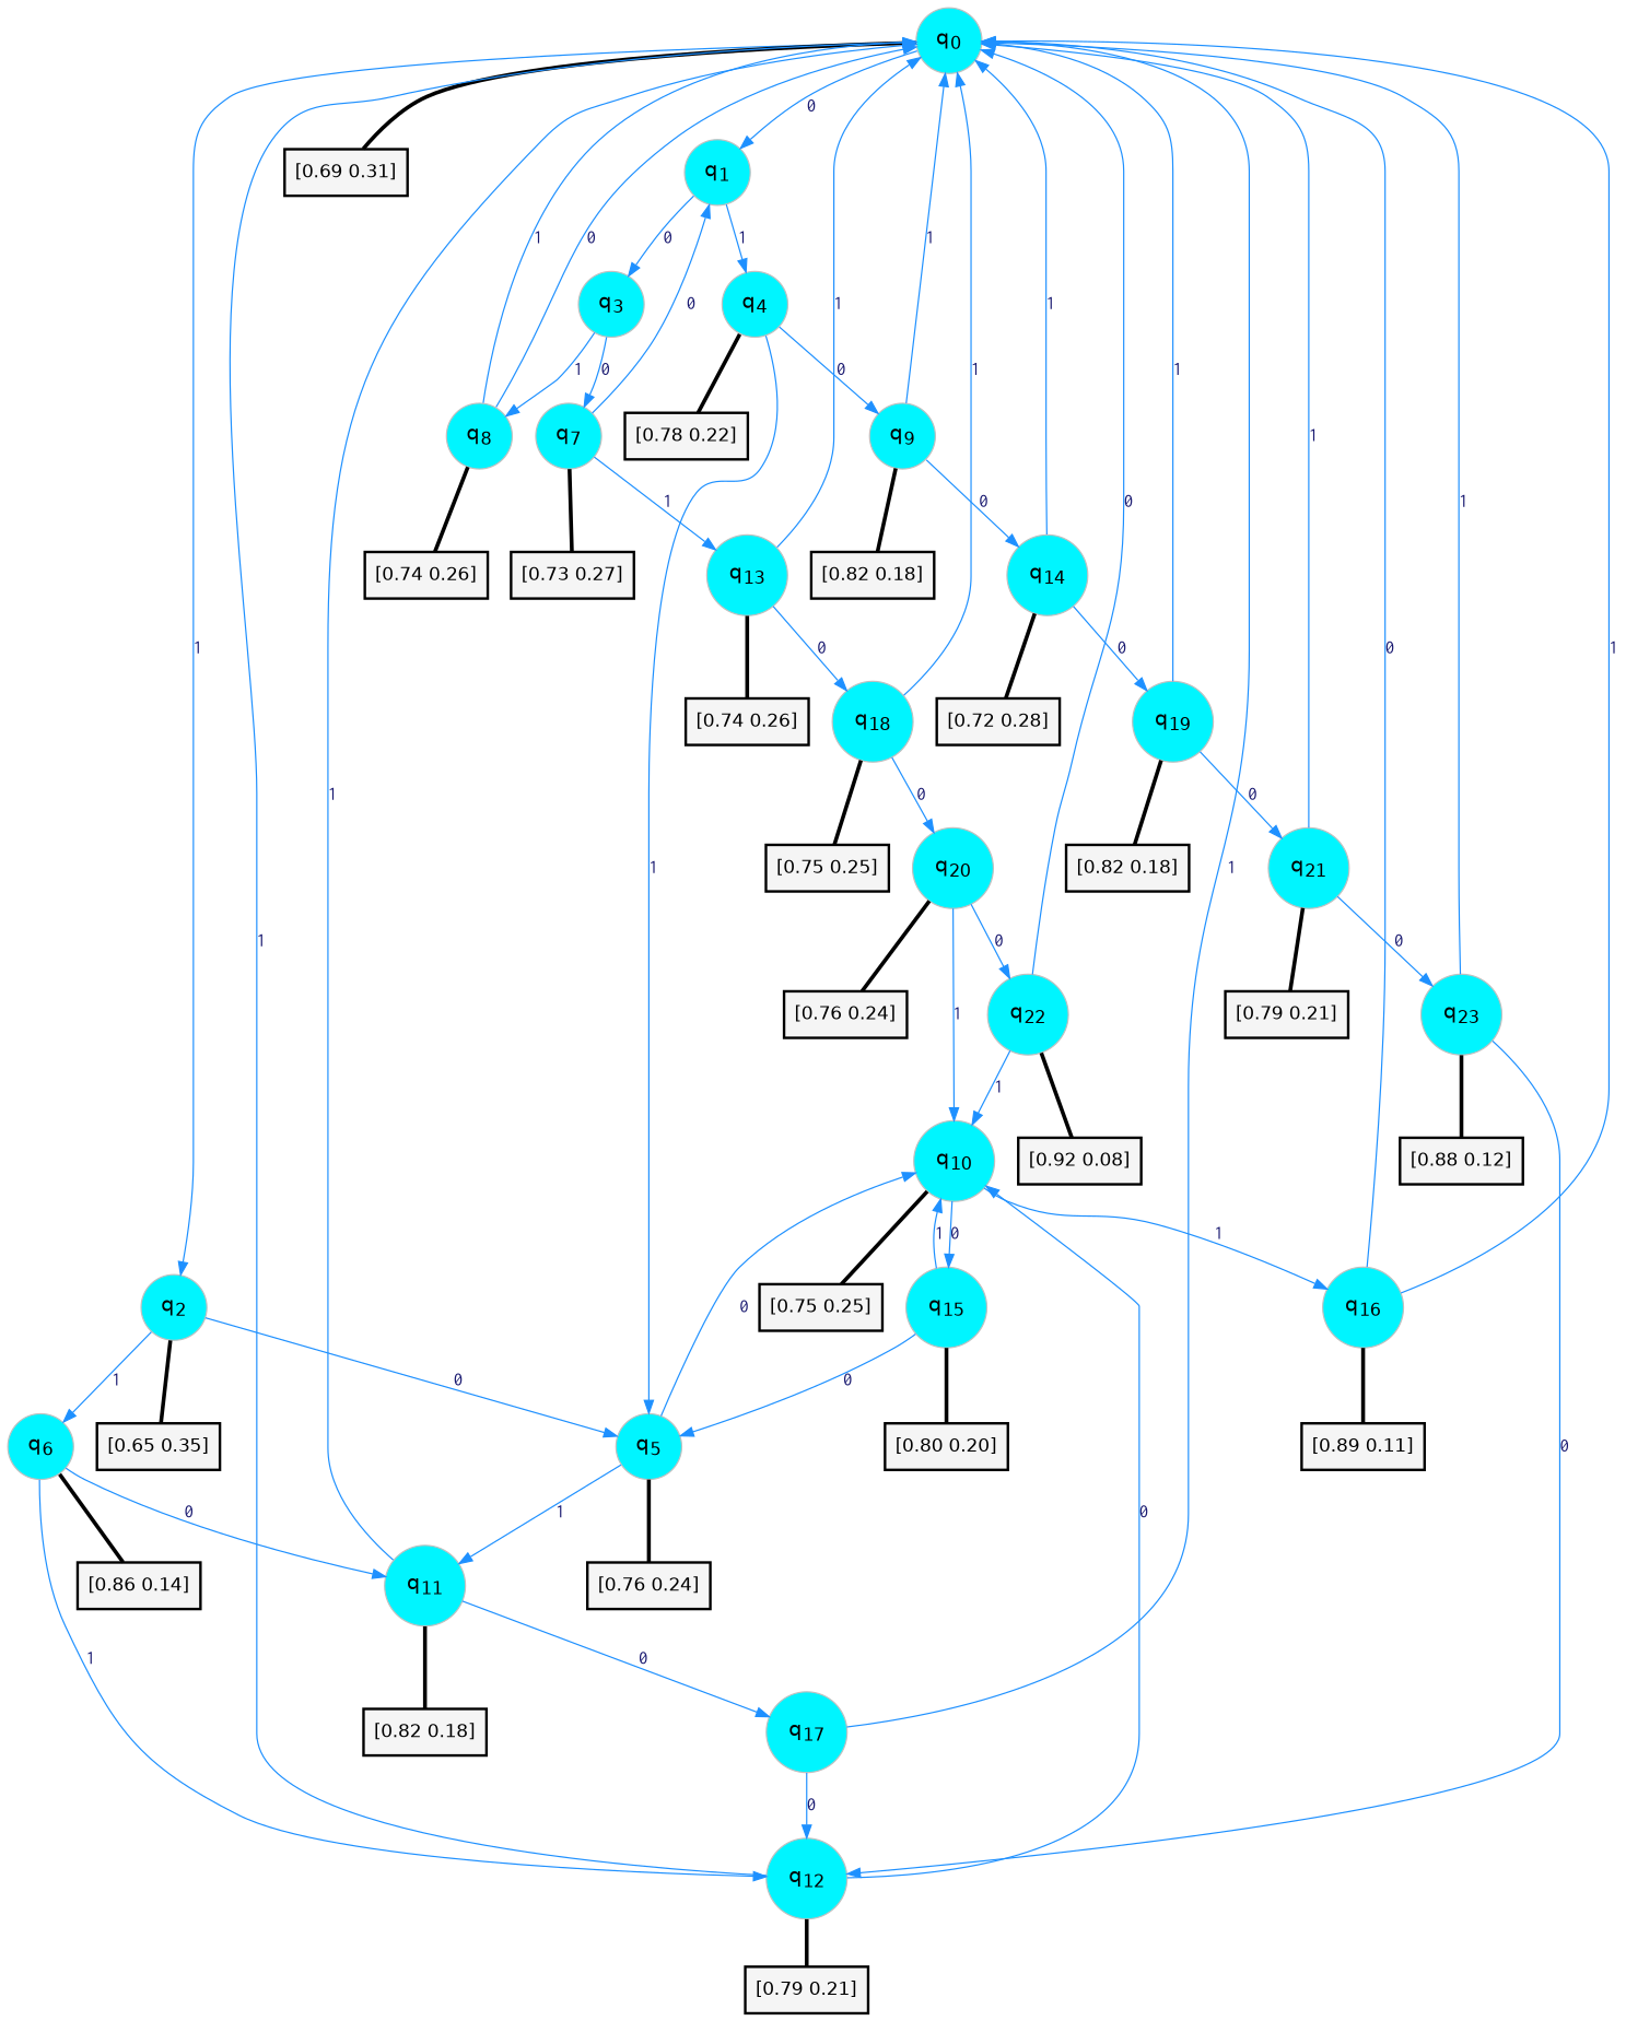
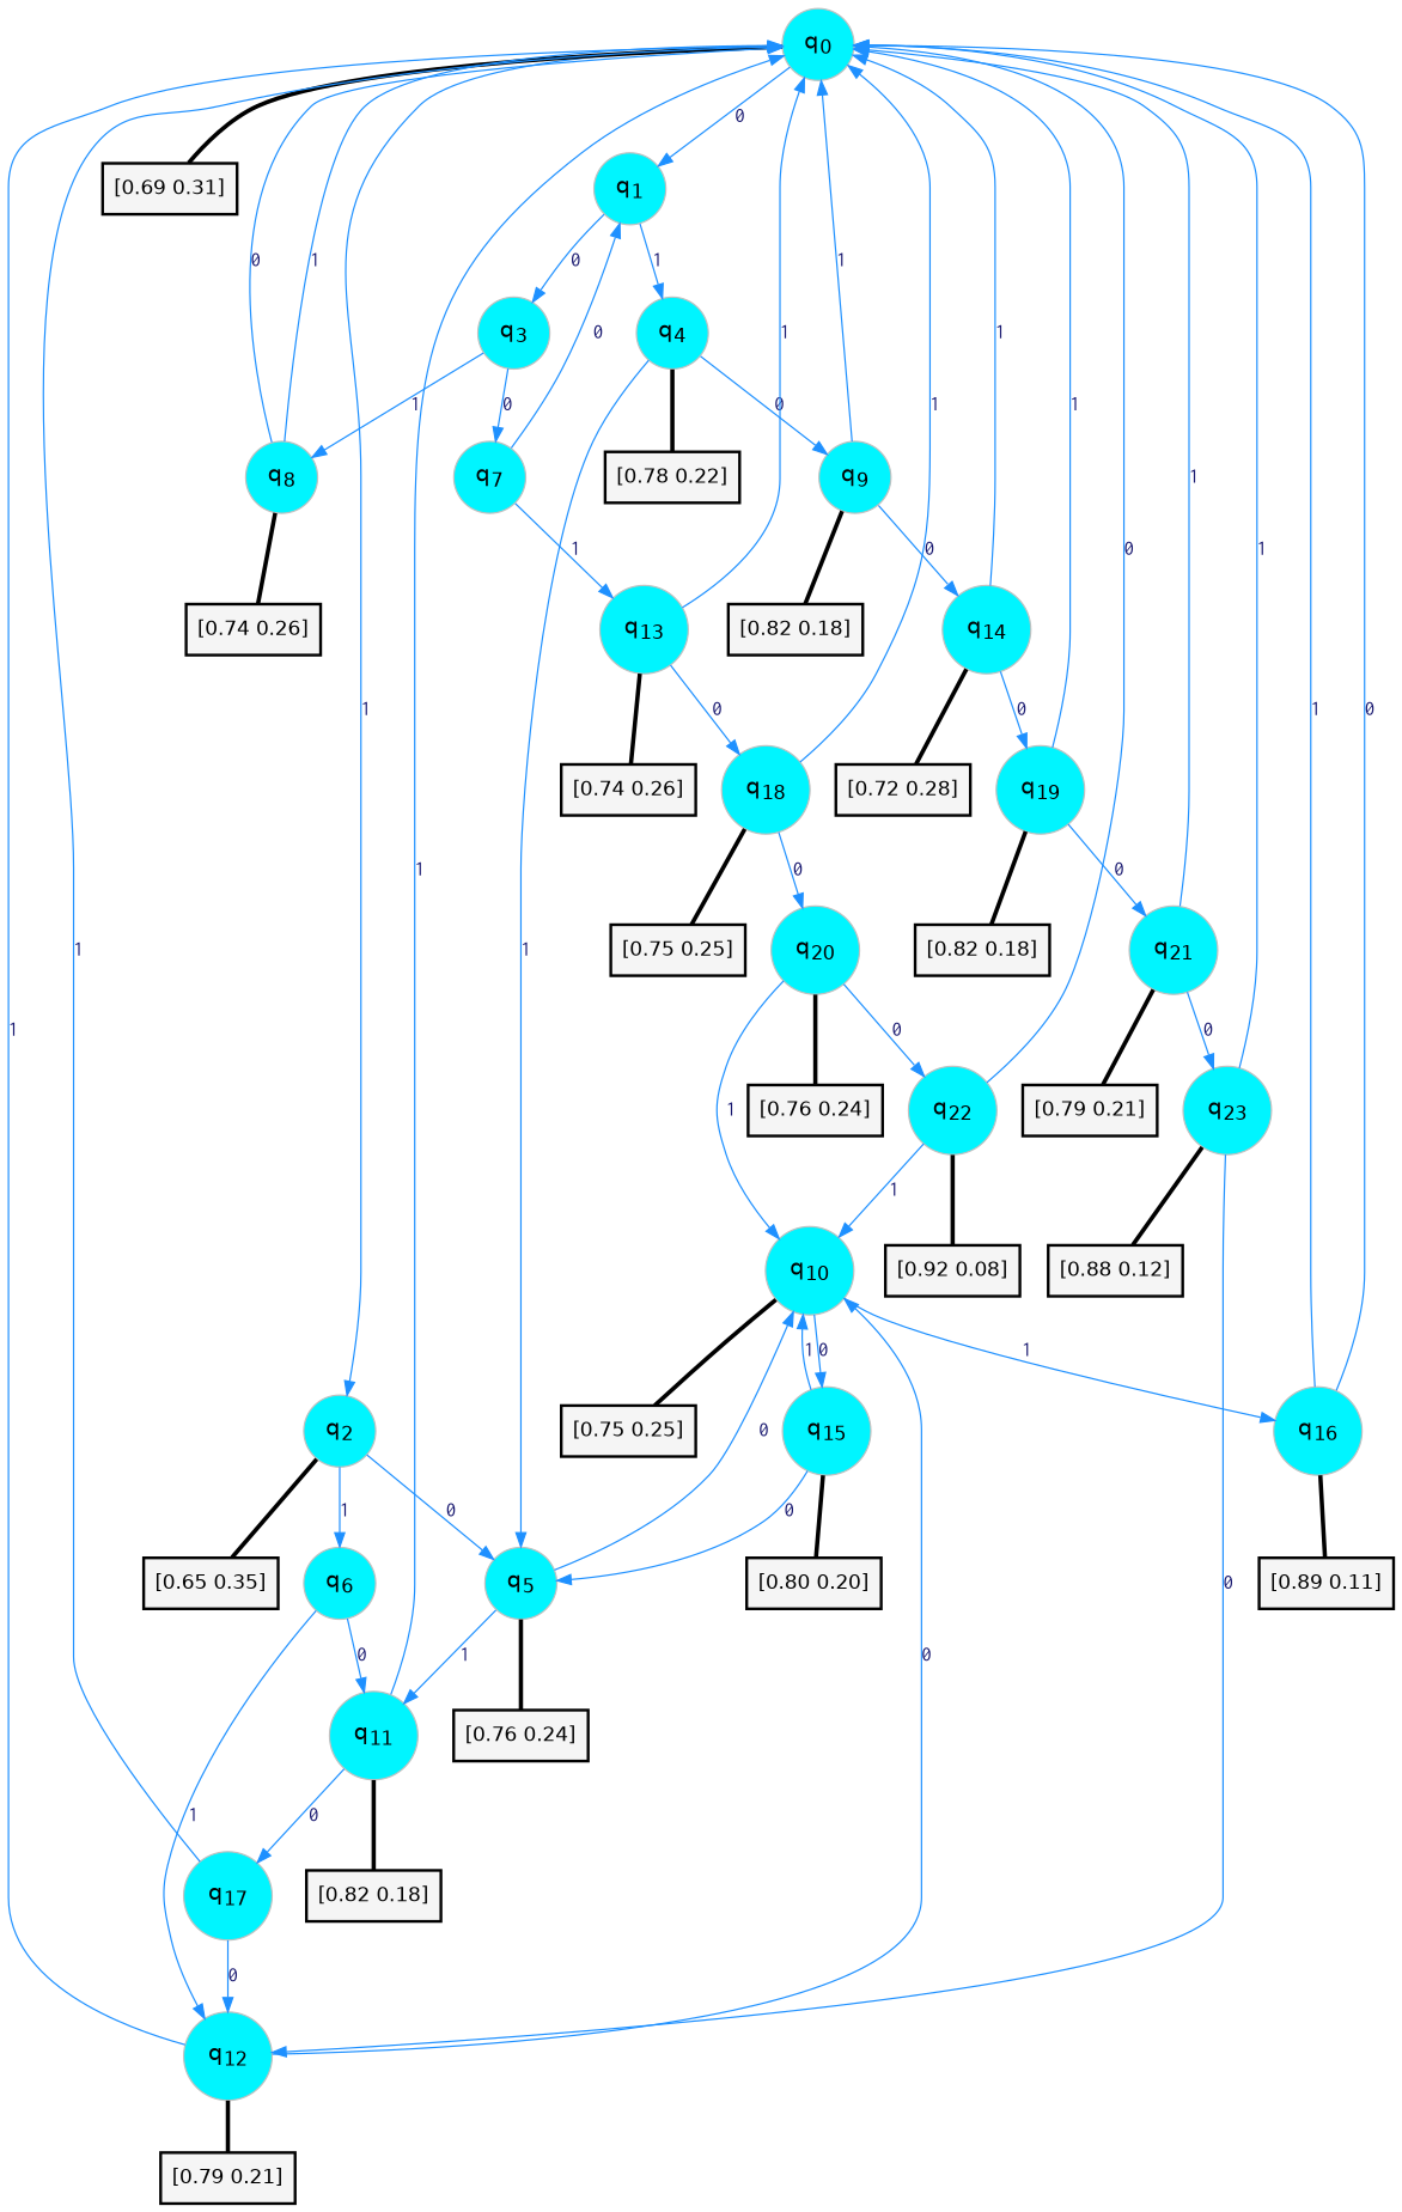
  digraph {
    rankdir=TD
    node [color=gray fillcolor=turquoise1 fontcolor=black fontname=Helvetica fontsize=16 fontweight=bold shape=circle style=filled]
    edge [arrowsize=1 color=dodgerblue1 fontcolor=midnightblue fontname=courier fontweight=bold penwidth=1 style=solid weight=20]
    n1 [label=<q<SUB>0</SUB>>]
    n2 [label=<q<SUB>1</SUB>>]
    n3 [label=<q<SUB>2</SUB>>]
    n4 [color=black fillcolor=whitesmoke fontsize=14 label="[0.69 0.31]" penwidth=2 shape=box]
    n5 [label=<q<SUB>3</SUB>>]
    n6 [label=<q<SUB>4</SUB>>]
    n7 [label=<q<SUB>5</SUB>>]
    n8 [label=<q<SUB>6</SUB>>]
    n9 [color=black fillcolor=whitesmoke fontsize=14 label="[0.65 0.35]" penwidth=2 shape=box]
    n10 [label=<q<SUB>7</SUB>>]
    n11 [label=<q<SUB>8</SUB>>]
    n12 [label=<q<SUB>9</SUB>>]
    n13 [color=black fillcolor=whitesmoke fontsize=14 label="[0.78 0.22]" penwidth=2 shape=box]
    n14 [label=<q<SUB>10</SUB>>]
    n15 [label=<q<SUB>11</SUB>>]
    n16 [color=black fillcolor=whitesmoke fontsize=14 label="[0.76 0.24]" penwidth=2 shape=box]
    n17 [label=<q<SUB>12</SUB>>]
-   n18 [color=black fillcolor=whitesmoke fontsize=14 label="[0.86 0.14]" penwidth=2 shape=box]
    n19 [label=<q<SUB>13</SUB>>]
-   n20 [color=black fillcolor=whitesmoke fontsize=14 label="[0.73 0.27]" penwidth=2 shape=box]
    n21 [color=black fillcolor=whitesmoke fontsize=14 label="[0.74 0.26]" penwidth=2 shape=box]
    n22 [label=<q<SUB>14</SUB>>]
    n23 [color=black fillcolor=whitesmoke fontsize=14 label="[0.82 0.18]" penwidth=2 shape=box]
    n24 [label=<q<SUB>15</SUB>>]
    n25 [label=<q<SUB>16</SUB>>]
    n26 [color=black fillcolor=whitesmoke fontsize=14 label="[0.75 0.25]" penwidth=2 shape=box]
    n27 [label=<q<SUB>17</SUB>>]
    n28 [color=black fillcolor=whitesmoke fontsize=14 label="[0.82 0.18]" penwidth=2 shape=box]
    n29 [color=black fillcolor=whitesmoke fontsize=14 label="[0.79 0.21]" penwidth=2 shape=box]
    n30 [label=<q<SUB>18</SUB>>]
    n31 [color=black fillcolor=whitesmoke fontsize=14 label="[0.74 0.26]" penwidth=2 shape=box]
    n32 [label=<q<SUB>19</SUB>>]
    n33 [color=black fillcolor=whitesmoke fontsize=14 label="[0.72 0.28]" penwidth=2 shape=box]
    n34 [color=black fillcolor=whitesmoke fontsize=14 label="[0.80 0.20]" penwidth=2 shape=box]
    n35 [color=black fillcolor=whitesmoke fontsize=14 label="[0.89 0.11]" penwidth=2 shape=box]
    n36 [label=<q<SUB>20</SUB>>]
    n37 [color=black fillcolor=whitesmoke fontsize=14 label="[0.75 0.25]" penwidth=2 shape=box]
    n38 [label=<q<SUB>21</SUB>>]
    n39 [color=black fillcolor=whitesmoke fontsize=14 label="[0.82 0.18]" penwidth=2 shape=box]
    n40 [label=<q<SUB>22</SUB>>]
    n41 [color=black fillcolor=whitesmoke fontsize=14 label="[0.76 0.24]" penwidth=2 shape=box]
    n42 [label=<q<SUB>23</SUB>>]
    n43 [color=black fillcolor=whitesmoke fontsize=14 label="[0.79 0.21]" penwidth=2 shape=box]
    n44 [color=black fillcolor=whitesmoke fontsize=14 label="[0.92 0.08]" penwidth=2 shape=box]
    n45 [color=black fillcolor=whitesmoke fontsize=14 label="[0.88 0.12]" penwidth=2 shape=box]
    n1 -> n2 [label=0]
    n1 -> n3 [label=1]
    n1 -> n4 [arrowhead=none color=black penwidth=3]
    n2 -> n5 [label=0]
    n2 -> n6 [label=1]
    n3 -> n7 [label=0]
    n3 -> n8 [label=1]
    n3 -> n9 [arrowhead=none color=black penwidth=3]
    n5 -> n10 [label=0]
    n5 -> n11 [label=1]
    n6 -> n7 [label=1]
    n6 -> n12 [label=0]
    n6 -> n13 [arrowhead=none color=black penwidth=3]
    n7 -> n14 [label=0]
    n7 -> n15 [label=1]
    n7 -> n16 [arrowhead=none color=black penwidth=3]
    n8 -> n15 [label=0]
    n8 -> n17 [label=1]
-   n8 -> n18 [arrowhead=none color=black penwidth=3]
    n10 -> n2 [label=0]
    n10 -> n19 [label=1]
-   n10 -> n20 [arrowhead=none color=black penwidth=3]
    n11 -> n1 [label=0]
    n11 -> n1 [label=1]
    n11 -> n21 [arrowhead=none color=black penwidth=3]
    n12 -> n1 [label=1]
    n12 -> n22 [label=0]
    n12 -> n23 [arrowhead=none color=black penwidth=3]
    n14 -> n24 [label=0]
    n14 -> n25 [label=1]
    n14 -> n26 [arrowhead=none color=black penwidth=3]
    n15 -> n1 [label=1]
    n15 -> n27 [label=0]
    n15 -> n28 [arrowhead=none color=black penwidth=3]
    n17 -> n1 [label=1]
    n17 -> n14 [label=0]
    n17 -> n29 [arrowhead=none color=black penwidth=3]
    n19 -> n1 [label=1]
    n19 -> n30 [label=0]
    n19 -> n31 [arrowhead=none color=black penwidth=3]
    n22 -> n1 [label=1]
    n22 -> n32 [label=0]
    n22 -> n33 [arrowhead=none color=black penwidth=3]
    n24 -> n7 [label=0]
    n24 -> n14 [label=1]
    n24 -> n34 [arrowhead=none color=black penwidth=3]
    n25 -> n1 [label=0]
    n25 -> n1 [label=1]
    n25 -> n35 [arrowhead=none color=black penwidth=3]
    n27 -> n1 [label=1]
    n27 -> n17 [label=0]
    n30 -> n1 [label=1]
    n30 -> n36 [label=0]
    n30 -> n37 [arrowhead=none color=black penwidth=3]
    n32 -> n1 [label=1]
    n32 -> n38 [label=0]
    n32 -> n39 [arrowhead=none color=black penwidth=3]
    n36 -> n14 [label=1]
    n36 -> n40 [label=0]
    n36 -> n41 [arrowhead=none color=black penwidth=3]
    n38 -> n1 [label=1]
    n38 -> n42 [label=0]
    n38 -> n43 [arrowhead=none color=black penwidth=3]
    n40 -> n1 [label=0]
    n40 -> n14 [label=1]
    n40 -> n44 [arrowhead=none color=black penwidth=3]
    n42 -> n1 [label=1]
    n42 -> n17 [label=0]
    n42 -> n45 [arrowhead=none color=black penwidth=3]
  }
